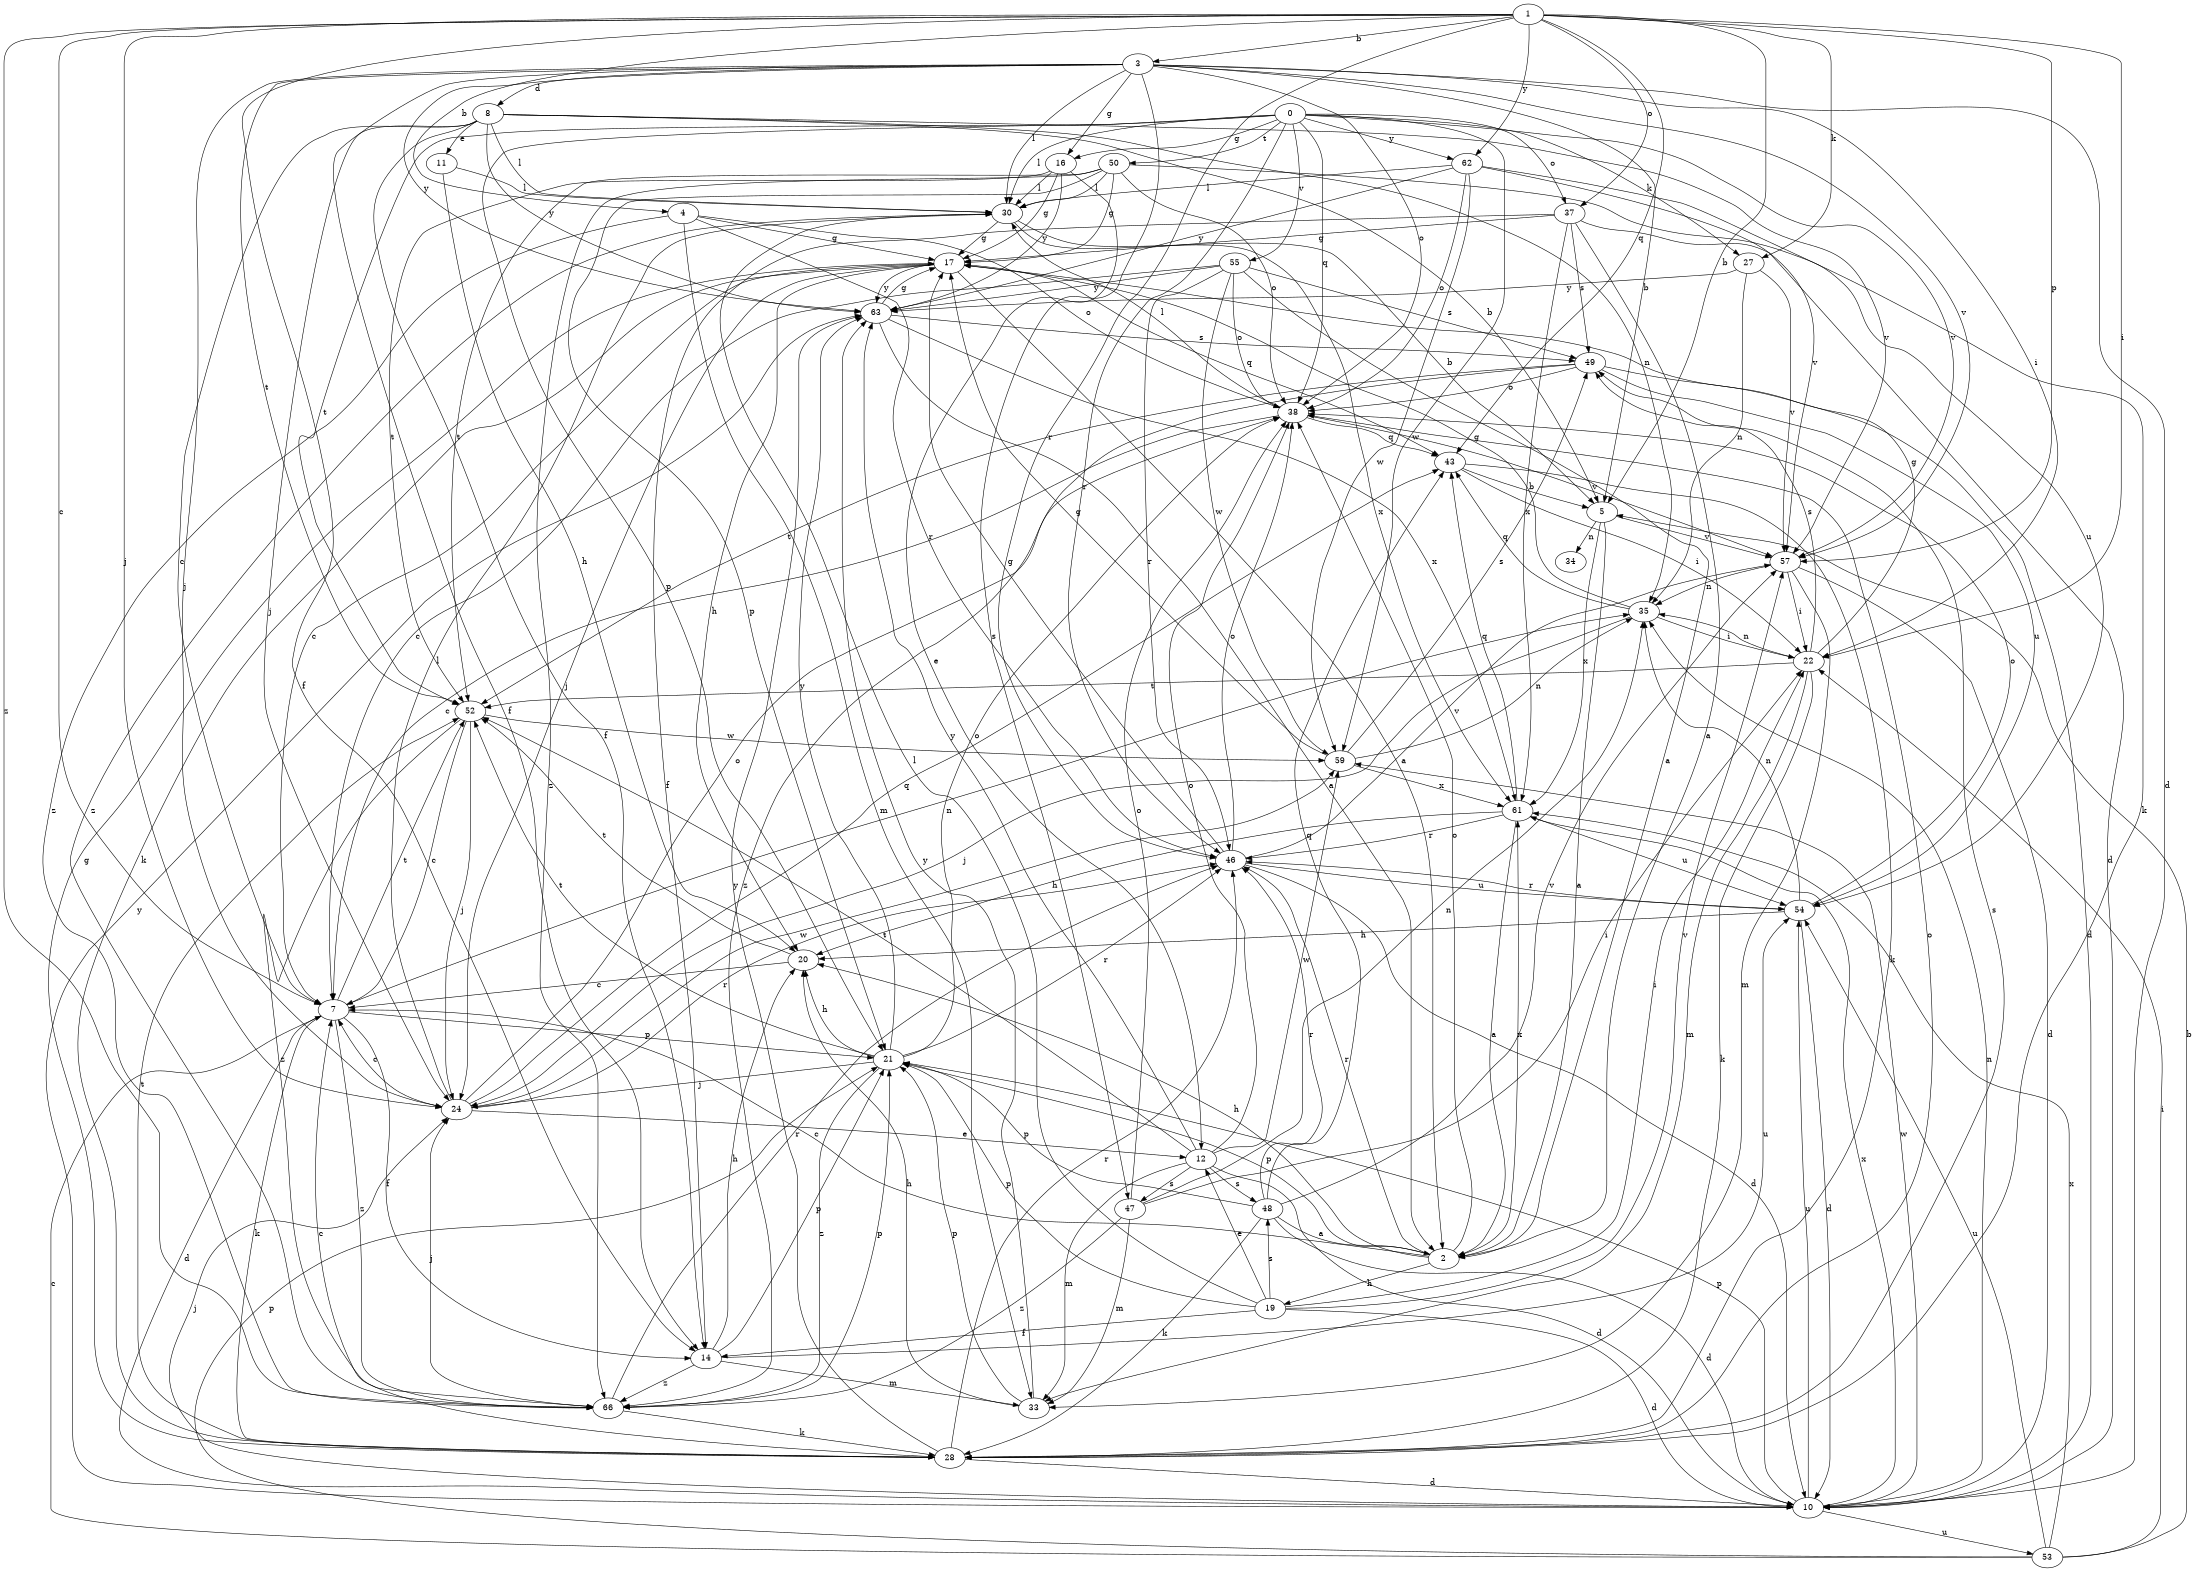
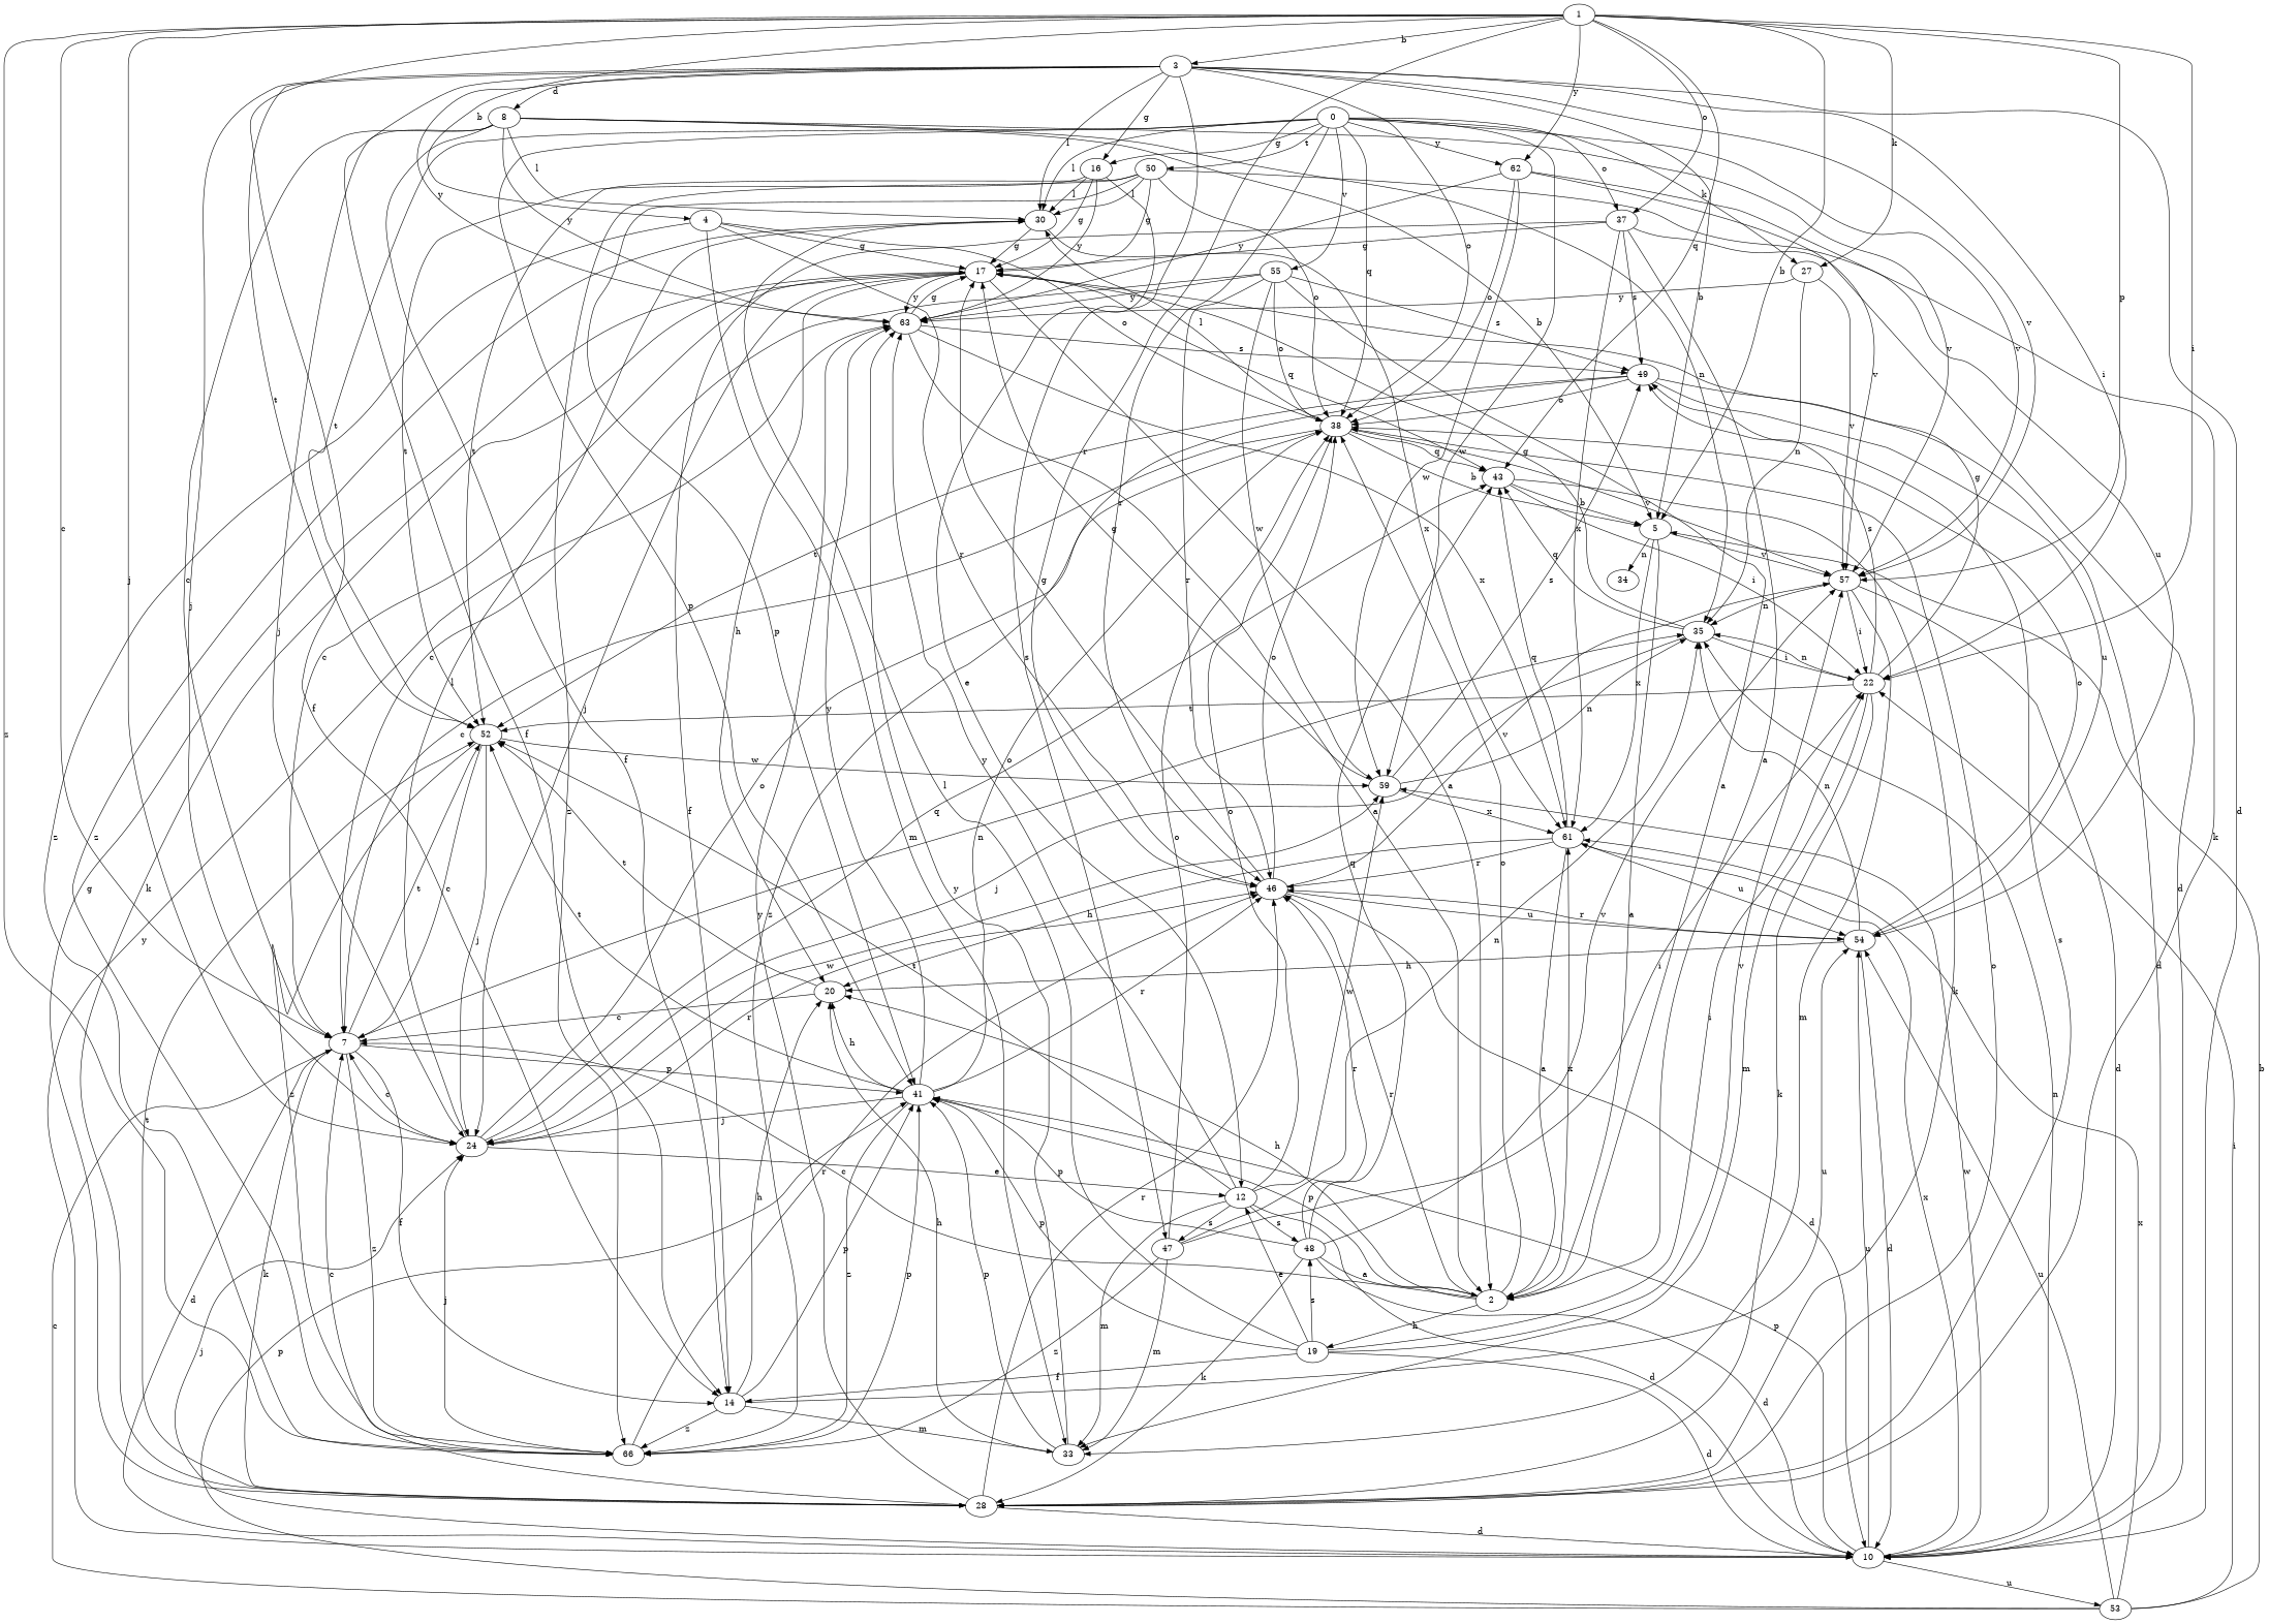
  strict digraph {
    0
    16
    27
    30
    37
    38
-   41 [label=21]
+   41
    46
    50
    52
    55
    57
    59
    62
    63
    17
    12
    35
    66
    61
    14
    2
    10
    49
    5
    7
    43
    24
    20
    54
    22
    33
    28
    1
    3
    4
    8
    47
    34
    19
    48
-   11
    53
    0 -> 16 [label=g]
    0 -> 27 [label=k]
    0 -> 30 [label=l]
    0 -> 37 [label=o]
    0 -> 38 [label=q]
    0 -> 41 [label=p]
    0 -> 46 [label=r]
    0 -> 50 [label=t]
    0 -> 52 [label=t]
    0 -> 55 [label=v]
    0 -> 57 [label=v]
    0 -> 59 [label=w]
    0 -> 62 [label=y]
    16 -> 30 [label=l]
    16 -> 52 [label=t]
    16 -> 63 [label=y]
    16 -> 17 [label=g]
    16 -> 12 [label=e]
    27 -> 57 [label=v]
    27 -> 63 [label=y]
    27 -> 35 [label=n]
    30 -> 17 [label=g]
    30 -> 66 [label=z]
    30 -> 61 [label=x]
    37 -> 17 [label=g]
    37 -> 61 [label=x]
    37 -> 14 [label=f]
    37 -> 2 [label=a]
    37 -> 10 [label=d]
    37 -> 49 [label=s]
    38 -> 30 [label=l]
    38 -> 57 [label=v]
-   30 -> 5 [label=b]
+   38 -> 5 [label=b]
    38 -> 7 [label=c]
    38 -> 43 [label=q]
    41 -> 38 [label=o]
    41 -> 46 [label=r]
    41 -> 52 [label=t]
    41 -> 63 [label=y]
    41 -> 66 [label=z]
    41 -> 24 [label=j]
    41 -> 20 [label=h]
    46 -> 38 [label=o]
    46 -> 57 [label=v]
    46 -> 17 [label=g]
    46 -> 10 [label=d]
    46 -> 54 [label=u]
    50 -> 30 [label=l]
    50 -> 38 [label=o]
    50 -> 41 [label=p]
    50 -> 52 [label=t]
    50 -> 17 [label=g]
    50 -> 66 [label=z]
    50 -> 54 [label=u]
    52 -> 59 [label=w]
    52 -> 66 [label=z]
    52 -> 7 [label=c]
    52 -> 24 [label=j]
    55 -> 38 [label=o]
    55 -> 46 [label=r]
    55 -> 59 [label=w]
    55 -> 63 [label=y]
    55 -> 2 [label=a]
    55 -> 49 [label=s]
    55 -> 7 [label=c]
    57 -> 35 [label=n]
    57 -> 10 [label=d]
    57 -> 22 [label=i]
    57 -> 33 [label=m]
    59 -> 17 [label=g]
    59 -> 35 [label=n]
    59 -> 61 [label=x]
    59 -> 49 [label=s]
-   62 -> 30 [label=l]
    62 -> 38 [label=o]
    62 -> 57 [label=v]
    62 -> 59 [label=w]
    62 -> 63 [label=y]
    62 -> 28 [label=k]
    63 -> 17 [label=g]
    63 -> 61 [label=x]
    63 -> 2 [label=a]
    63 -> 49 [label=s]
    17 -> 63 [label=y]
    17 -> 2 [label=a]
    17 -> 7 [label=c]
    17 -> 43 [label=q]
    17 -> 24 [label=j]
    17 -> 20 [label=h]
    17 -> 28 [label=k]
    12 -> 38 [label=o]
    12 -> 52 [label=t]
    12 -> 59 [label=w]
    12 -> 63 [label=y]
    12 -> 10 [label=d]
    12 -> 33 [label=m]
    12 -> 47 [label=s]
    12 -> 48 [label=s]
    35 -> 17 [label=g]
    35 -> 43 [label=q]
    35 -> 24 [label=j]
    35 -> 22 [label=i]
    66 -> 41 [label=p]
    66 -> 46 [label=r]
    66 -> 24 [label=j]
-   66 -> 28 [label=k]
    61 -> 46 [label=r]
    61 -> 2 [label=a]
    61 -> 43 [label=q]
    61 -> 20 [label=h]
    61 -> 54 [label=u]
    14 -> 41 [label=p]
    14 -> 66 [label=z]
    14 -> 20 [label=h]
    14 -> 54 [label=u]
    14 -> 33 [label=m]
    2 -> 38 [label=o]
    2 -> 41 [label=p]
    2 -> 46 [label=r]
    2 -> 61 [label=x]
    2 -> 7 [label=c]
    2 -> 20 [label=h]
    2 -> 19 [label=h]
    10 -> 41 [label=p]
    10 -> 59 [label=w]
    10 -> 63 [label=y]
    10 -> 35 [label=n]
    10 -> 61 [label=x]
    10 -> 24 [label=j]
    10 -> 54 [label=u]
    10 -> 53 [label=u]
    49 -> 38 [label=o]
    49 -> 52 [label=t]
    49 -> 66 [label=z]
    49 -> 10 [label=d]
    49 -> 54 [label=u]
    5 -> 57 [label=v]
    5 -> 61 [label=x]
    5 -> 2 [label=a]
    5 -> 34 [label=n]
    7 -> 41 [label=p]
    7 -> 52 [label=t]
    7 -> 35 [label=n]
    7 -> 66 [label=z]
    7 -> 14 [label=f]
    7 -> 10 [label=d]
    7 -> 28 [label=k]
    43 -> 5 [label=b]
    43 -> 22 [label=i]
    43 -> 28 [label=k]
    24 -> 30 [label=l]
    24 -> 38 [label=o]
    24 -> 46 [label=r]
    24 -> 59 [label=w]
    24 -> 12 [label=e]
    24 -> 7 [label=c]
    24 -> 43 [label=q]
    20 -> 52 [label=t]
    20 -> 7 [label=c]
    54 -> 38 [label=o]
    54 -> 46 [label=r]
    54 -> 35 [label=n]
    54 -> 10 [label=d]
    54 -> 20 [label=h]
    22 -> 52 [label=t]
    22 -> 17 [label=g]
    22 -> 35 [label=n]
    22 -> 49 [label=s]
    22 -> 33 [label=m]
    22 -> 28 [label=k]
    33 -> 41 [label=p]
    33 -> 63 [label=y]
    33 -> 20 [label=h]
    28 -> 38 [label=o]
    28 -> 46 [label=r]
    28 -> 52 [label=t]
    28 -> 63 [label=y]
    28 -> 17 [label=g]
    28 -> 10 [label=d]
    28 -> 49 [label=s]
    28 -> 7 [label=c]
    1 -> 27 [label=k]
    1 -> 37 [label=o]
    1 -> 46 [label=r]
    1 -> 57 [label=p]
    1 -> 62 [label=y]
    1 -> 66 [label=z]
    1 -> 14 [label=f]
    1 -> 5 [label=b]
    1 -> 7 [label=c]
    1 -> 43 [label=q]
    1 -> 24 [label=j]
    1 -> 22 [label=i]
    1 -> 3 [label=b]
    1 -> 4 [label=b]
    3 -> 16 [label=g]
    3 -> 30 [label=l]
    3 -> 38 [label=o]
    3 -> 52 [label=t]
    3 -> 57 [label=v]
    3 -> 63 [label=y]
    3 -> 14 [label=f]
    3 -> 10 [label=d]
    3 -> 5 [label=b]
    3 -> 24 [label=j]
    3 -> 22 [label=i]
    3 -> 8 [label=d]
    3 -> 47 [label=s]
    4 -> 38 [label=o]
    4 -> 46 [label=r]
    4 -> 17 [label=g]
    4 -> 66 [label=z]
    4 -> 33 [label=m]
    8 -> 30 [label=l]
    8 -> 57 [label=v]
    8 -> 63 [label=y]
    8 -> 35 [label=n]
    8 -> 14 [label=f]
    8 -> 5 [label=b]
    8 -> 7 [label=c]
    8 -> 24 [label=j]
-   8 -> 11 [label=e]
    47 -> 38 [label=o]
    47 -> 35 [label=n]
    47 -> 66 [label=z]
    47 -> 22 [label=i]
    47 -> 33 [label=m]
    19 -> 30 [label=l]
    19 -> 41 [label=p]
    19 -> 57 [label=v]
    19 -> 12 [label=e]
    19 -> 14 [label=f]
    19 -> 10 [label=d]
    19 -> 22 [label=i]
    19 -> 48 [label=s]
    48 -> 41 [label=p]
    48 -> 46 [label=r]
    48 -> 57 [label=v]
    48 -> 2 [label=a]
    48 -> 10 [label=d]
    48 -> 43 [label=q]
    48 -> 28 [label=k]
-   11 -> 30 [label=l]
-   11 -> 20 [label=h]
    53 -> 41 [label=p]
    53 -> 61 [label=x]
    53 -> 5 [label=b]
    53 -> 7 [label=c]
    53 -> 54 [label=u]
    53 -> 22 [label=i]
  }
